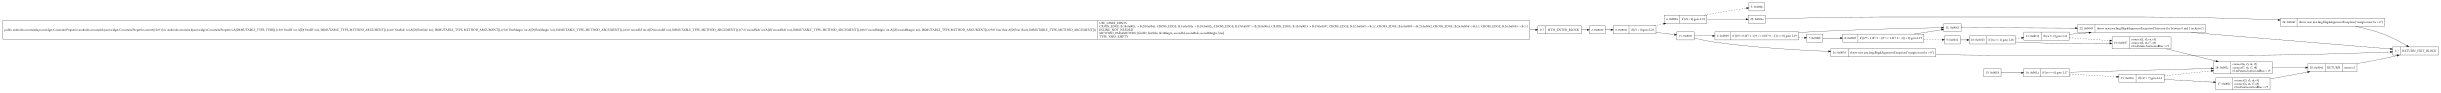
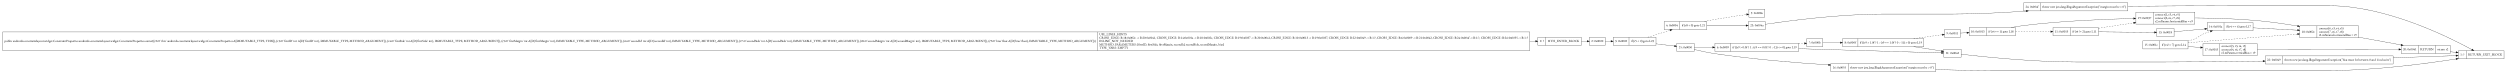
  digraph {
    fontname="EB Garamond"
    rankdir=LR
    node [fontname="EB Garamond" shape=record]
    edge [fontname="EB Garamond"]
    n1 [label="{0\:\ ?|MTH_ENTER_BLOCK\l}"]
    n2 [label="{2\:\ 0x0000}"]
    n3 [label="{3\:\ 0x0002|if (r5 \< 0) goto L23\l}"]
    n4 [label="{4\:\ 0x0004|if (r8 \< 0) goto L21\l}"]
    n5 [label="{25\:\ 0x0050}"]
    n6 [label="{5\:\ 0x0006}"]
    n7 [label="{23\:\ 0x004a}"]
    n8 [label="{6\:\ 0x0009|if ((r9 \> 0.0f ? 1 : (r9 == 0.0f ? 0 : \-1)) \<= 0) goto L19\l}"]
    n9 [label="{26\:\ 0x0055|throw new java.lang.IllegalArgumentException(\"margin must be \> 0\")\l}"]
    n10 [label="{24\:\ 0x004f|throw new java.lang.IllegalArgumentException(\"margin must be \> 0\")\l}"]
    n11 [label="{7\:\ 0x000b}"]
    n12 [label="{21\:\ 0x0042}"]
    n13 [label="{8\:\ 0x000f|if ((r9 \> 1.0f ? 1 : (r9 == 1.0f ? 0 : \-1)) \> 0) goto L19\l}"]
    n14 [label="{22\:\ 0x0049|throw new java.lang.IllegalArgumentException(\"bias must be between 0 and 1 inclusive\")\l}"]
    n15 [label="{9\:\ 0x0011}"]
    n16 [label="{10\:\ 0x0013|if (r4 == 1) goto L18\l}"]
    n17 [label="{11\:\ 0x0015|if (r4 != 2) goto L11\l}"]
    n18 [label="{19\:\ 0x0037|connect(1, r3, r4, r5)\lconnect(2, r6, r7, r8)\lr2.mParams.horizontalBias = r9\l}"]
    n19 [label="{13\:\ 0x0018}"]
    n20 [label="{18\:\ 0x002c|connect(6, r3, r4, r5)\lconnect(7, r6, r7, r8)\lr2.mParams.horizontalBias = r9\l}"]
    n21 [label="{14\:\ 0x001a|if (r4 == 6) goto L17\l}"]
    n22 [label="{15\:\ 0x001c|if (r4 != 7) goto L14\l}"]
    n23 [label="{17\:\ 0x001f|connect(3, r3, r4, r5)\lconnect(4, r6, r7, r8)\lr2.mParams.verticalBias = r9\l}"]
    n24 [label="{20\:\ 0x0041|RETURN\l|return r2\l}"]
    n25 [label="{1\:\ ?|RETURN_EXIT_BLOCK\l}"]
    n26 [label="{public androidx.constraintlayout.widget.ConstraintProperties androidx.constraintlayout.widget.ConstraintProperties.center((r2v0 'this' androidx.constraintlayout.widget.ConstraintProperties A[IMMUTABLE_TYPE, THIS]), (r3v0 'firstID' int A[D('firstID' int), IMMUTABLE_TYPE, METHOD_ARGUMENT]), (r4v0 'firstSide' int A[D('firstSide' int), IMMUTABLE_TYPE, METHOD_ARGUMENT]), (r5v0 'firstMargin' int A[D('firstMargin' int), IMMUTABLE_TYPE, METHOD_ARGUMENT]), (r6v0 'secondId' int A[D('secondId' int), IMMUTABLE_TYPE, METHOD_ARGUMENT]), (r7v0 'secondSide' int A[D('secondSide' int), IMMUTABLE_TYPE, METHOD_ARGUMENT]), (r8v0 'secondMargin' int A[D('secondMargin' int), IMMUTABLE_TYPE, METHOD_ARGUMENT]), (r9v0 'bias' float A[D('bias' float), IMMUTABLE_TYPE, METHOD_ARGUMENT]))  | USE_LINES_HINTS\lCROSS_EDGE: B:18:0x002c \-\> B:20:0x0041, CROSS_EDGE: B:14:0x001a \-\> B:18:0x002c, CROSS_EDGE: B:19:0x0037 \-\> B:20:0x0041, CROSS_EDGE: B:10:0x0013 \-\> B:19:0x0037, CROSS_EDGE: B:22:0x0049 \-\> B:1:?, CROSS_EDGE: B:6:0x0009 \-\> B:21:0x0042, CROSS_EDGE: B:24:0x004f \-\> B:1:?, CROSS_EDGE: B:26:0x0055 \-\> B:1:?\lINLINE_NOT_NEEDED\lMETHOD_PARAMETERS: [firstID, firstSide, firstMargin, secondId, secondSide, secondMargin, bias]\lTYPE_VARS: EMPTY\l}"]
    n1 -> n2
    n2 -> n3
    n3 -> n4 [style=dashed]
    n3 -> n5
    n4 -> n6 [style=dashed]
    n4 -> n7
    n5 -> n8
    n5 -> n9
    n7 -> n10
    n8 -> n11 [style=dashed]
    n8 -> n12
    n9 -> n25
    n10 -> n25
    n11 -> n13
    n12 -> n14
    n13 -> n12
    n13 -> n15 [style=dashed]
    n14 -> n25
    n15 -> n16
    n16 -> n17 [style=dashed]
    n16 -> n18
    n17 -> n18 [style=dashed]
-   n17 -> n14
+   n17 -> n19
    n18 -> n20
    n19 -> n21
    n20 -> n24
    n21 -> n20
-   n21 -> n22 [style=dashed]
+   n22 -> n21 [style=dashed]
    n22 -> n20 [style=dashed]
    n22 -> n23
    n23 -> n24
    n24 -> n25
    n26 -> n1
  }
